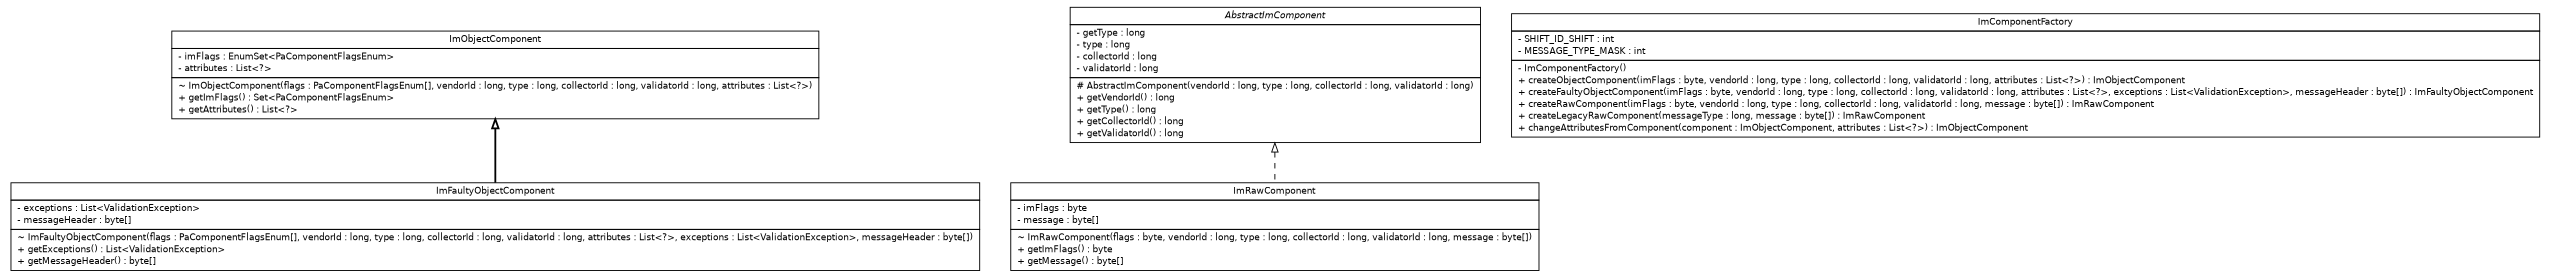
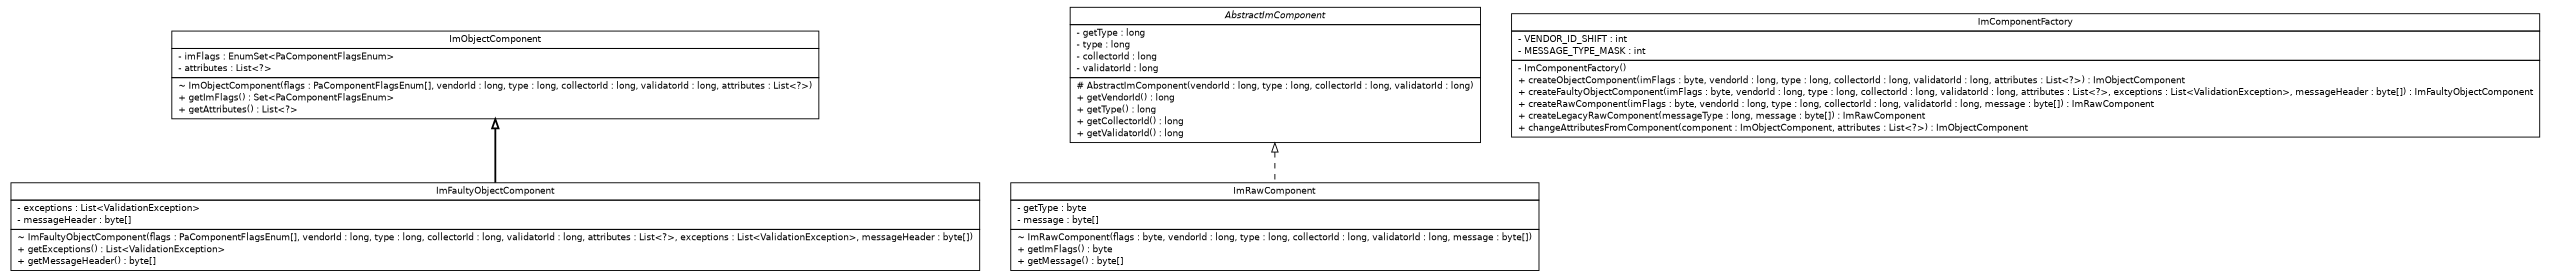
  digraph {
    nodesep=0.25
    ranksep=0.5
    node [fontcolor=black fontname=Helvetica fontsize=10.0 shape=plaintext]
    edge [arrowtail=empty dir=back fontname=Helvetica fontsize=10 headport=p labelfontname=Helvetica labelfontsize=10 tailport=p]
    n1 [label=<<table title="de.hsbremen.tc.tnc.im.adapter.data.ImFaultyObjectComponent" border="0" cellborder="1" cellspacing="0" cellpadding="2" port="p" href="./ImFaultyObjectComponent.html"> 		<tr><td><table border="0" cellspacing="0" cellpadding="1"> <tr><td align="center" balign="center"> ImFaultyObjectComponent </td></tr> 		</table></td></tr> 		<tr><td><table border="0" cellspacing="0" cellpadding="1"> <tr><td align="left" balign="left"> - exceptions : List&lt;ValidationException&gt; </td></tr> <tr><td align="left" balign="left"> - messageHeader : byte[] </td></tr> 		</table></td></tr> 		<tr><td><table border="0" cellspacing="0" cellpadding="1"> <tr><td align="left" balign="left"> ~ ImFaultyObjectComponent(flags : PaComponentFlagsEnum[], vendorId : long, type : long, collectorId : long, validatorId : long, attributes : List&lt;?&gt;, exceptions : List&lt;ValidationException&gt;, messageHeader : byte[]) </td></tr> <tr><td align="left" balign="left"> + getExceptions() : List&lt;ValidationException&gt; </td></tr> <tr><td align="left" balign="left"> + getMessageHeader() : byte[] </td></tr> 		</table></td></tr> 		</table>>]
    n2 [label=<<table title="de.hsbremen.tc.tnc.im.adapter.data.AbstractImComponent" border="0" cellborder="1" cellspacing="0" cellpadding="2" port="p" href="./AbstractImComponent.html"> 		<tr><td><table border="0" cellspacing="0" cellpadding="1"> <tr><td align="center" balign="center"><font face="Helvetica-Oblique"> AbstractImComponent </font></td></tr> 		</table></td></tr> 		<tr><td><table border="0" cellspacing="0" cellpadding="1"> <tr><td align="left" balign="left"> - getType : long </td></tr> <tr><td align="left" balign="left"> - type : long </td></tr> <tr><td align="left" balign="left"> - collectorId : long </td></tr> <tr><td align="left" balign="left"> - validatorId : long </td></tr> 		</table></td></tr> 		<tr><td><table border="0" cellspacing="0" cellpadding="1"> <tr><td align="left" balign="left"> # AbstractImComponent(vendorId : long, type : long, collectorId : long, validatorId : long) </td></tr> <tr><td align="left" balign="left"> + getVendorId() : long </td></tr> <tr><td align="left" balign="left"> + getType() : long </td></tr> <tr><td align="left" balign="left"> + getCollectorId() : long </td></tr> <tr><td align="left" balign="left"> + getValidatorId() : long </td></tr> 		</table></td></tr> 		</table>>]
-   n3 [label=<<table title="de.hsbremen.tc.tnc.im.adapter.data.ImRawComponent" border="0" cellborder="1" cellspacing="0" cellpadding="2" port="p" href="./ImRawComponent.html"> 		<tr><td><table border="0" cellspacing="0" cellpadding="1"> <tr><td align="center" balign="center"> ImRawComponent </td></tr> 		</table></td></tr> 		<tr><td><table border="0" cellspacing="0" cellpadding="1"> <tr><td align="left" balign="left"> - imFlags : byte </td></tr> <tr><td align="left" balign="left"> - message : byte[] </td></tr> 		</table></td></tr> 		<tr><td><table border="0" cellspacing="0" cellpadding="1"> <tr><td align="left" balign="left"> ~ ImRawComponent(flags : byte, vendorId : long, type : long, collectorId : long, validatorId : long, message : byte[]) </td></tr> <tr><td align="left" balign="left"> + getImFlags() : byte </td></tr> <tr><td align="left" balign="left"> + getMessage() : byte[] </td></tr> 		</table></td></tr> 		</table>>]
+   n3 [label=<<table title="de.hsbremen.tc.tnc.im.adapter.data.ImRawComponent" border="0" cellborder="1" cellspacing="0" cellpadding="2" port="p" href="./ImRawComponent.html"> 		<tr><td><table border="0" cellspacing="0" cellpadding="1"> <tr><td align="center" balign="center"> ImRawComponent </td></tr> 		</table></td></tr> 		<tr><td><table border="0" cellspacing="0" cellpadding="1"> <tr><td align="left" balign="left"> - getType : byte </td></tr> <tr><td align="left" balign="left"> - message : byte[] </td></tr> 		</table></td></tr> 		<tr><td><table border="0" cellspacing="0" cellpadding="1"> <tr><td align="left" balign="left"> ~ ImRawComponent(flags : byte, vendorId : long, type : long, collectorId : long, validatorId : long, message : byte[]) </td></tr> <tr><td align="left" balign="left"> + getImFlags() : byte </td></tr> <tr><td align="left" balign="left"> + getMessage() : byte[] </td></tr> 		</table></td></tr> 		</table>>]
    n4 [label=<<table title="de.hsbremen.tc.tnc.im.adapter.data.ImObjectComponent" border="0" cellborder="1" cellspacing="0" cellpadding="2" port="p" href="./ImObjectComponent.html"> 		<tr><td><table border="0" cellspacing="0" cellpadding="1"> <tr><td align="center" balign="center"> ImObjectComponent </td></tr> 		</table></td></tr> 		<tr><td><table border="0" cellspacing="0" cellpadding="1"> <tr><td align="left" balign="left"> - imFlags : EnumSet&lt;PaComponentFlagsEnum&gt; </td></tr> <tr><td align="left" balign="left"> - attributes : List&lt;?&gt; </td></tr> 		</table></td></tr> 		<tr><td><table border="0" cellspacing="0" cellpadding="1"> <tr><td align="left" balign="left"> ~ ImObjectComponent(flags : PaComponentFlagsEnum[], vendorId : long, type : long, collectorId : long, validatorId : long, attributes : List&lt;?&gt;) </td></tr> <tr><td align="left" balign="left"> + getImFlags() : Set&lt;PaComponentFlagsEnum&gt; </td></tr> <tr><td align="left" balign="left"> + getAttributes() : List&lt;?&gt; </td></tr> 		</table></td></tr> 		</table>>]
-   n5 [label=<<table title="de.hsbremen.tc.tnc.im.adapter.data.ImComponentFactory" border="0" cellborder="1" cellspacing="0" cellpadding="2" port="p" href="./ImComponentFactory.html"> 		<tr><td><table border="0" cellspacing="0" cellpadding="1"> <tr><td align="center" balign="center"> ImComponentFactory </td></tr> 		</table></td></tr> 		<tr><td><table border="0" cellspacing="0" cellpadding="1"> <tr><td align="left" balign="left"> - SHIFT_ID_SHIFT : int </td></tr> <tr><td align="left" balign="left"> - MESSAGE_TYPE_MASK : int </td></tr> 		</table></td></tr> 		<tr><td><table border="0" cellspacing="0" cellpadding="1"> <tr><td align="left" balign="left"> - ImComponentFactory() </td></tr> <tr><td align="left" balign="left"> + createObjectComponent(imFlags : byte, vendorId : long, type : long, collectorId : long, validatorId : long, attributes : List&lt;?&gt;) : ImObjectComponent </td></tr> <tr><td align="left" balign="left"> + createFaultyObjectComponent(imFlags : byte, vendorId : long, type : long, collectorId : long, validatorId : long, attributes : List&lt;?&gt;, exceptions : List&lt;ValidationException&gt;, messageHeader : byte[]) : ImFaultyObjectComponent </td></tr> <tr><td align="left" balign="left"> + createRawComponent(imFlags : byte, vendorId : long, type : long, collectorId : long, validatorId : long, message : byte[]) : ImRawComponent </td></tr> <tr><td align="left" balign="left"> + createLegacyRawComponent(messageType : long, message : byte[]) : ImRawComponent </td></tr> <tr><td align="left" balign="left"> + changeAttributesFromComponent(component : ImObjectComponent, attributes : List&lt;?&gt;) : ImObjectComponent </td></tr> 		</table></td></tr> 		</table>>]
+   n5 [label=<<table title="de.hsbremen.tc.tnc.im.adapter.data.ImComponentFactory" border="0" cellborder="1" cellspacing="0" cellpadding="2" port="p" href="./ImComponentFactory.html"> 		<tr><td><table border="0" cellspacing="0" cellpadding="1"> <tr><td align="center" balign="center"> ImComponentFactory </td></tr> 		</table></td></tr> 		<tr><td><table border="0" cellspacing="0" cellpadding="1"> <tr><td align="left" balign="left"> - VENDOR_ID_SHIFT : int </td></tr> <tr><td align="left" balign="left"> - MESSAGE_TYPE_MASK : int </td></tr> 		</table></td></tr> 		<tr><td><table border="0" cellspacing="0" cellpadding="1"> <tr><td align="left" balign="left"> - ImComponentFactory() </td></tr> <tr><td align="left" balign="left"> + createObjectComponent(imFlags : byte, vendorId : long, type : long, collectorId : long, validatorId : long, attributes : List&lt;?&gt;) : ImObjectComponent </td></tr> <tr><td align="left" balign="left"> + createFaultyObjectComponent(imFlags : byte, vendorId : long, type : long, collectorId : long, validatorId : long, attributes : List&lt;?&gt;, exceptions : List&lt;ValidationException&gt;, messageHeader : byte[]) : ImFaultyObjectComponent </td></tr> <tr><td align="left" balign="left"> + createRawComponent(imFlags : byte, vendorId : long, type : long, collectorId : long, validatorId : long, message : byte[]) : ImRawComponent </td></tr> <tr><td align="left" balign="left"> + createLegacyRawComponent(messageType : long, message : byte[]) : ImRawComponent </td></tr> <tr><td align="left" balign="left"> + changeAttributesFromComponent(component : ImObjectComponent, attributes : List&lt;?&gt;) : ImObjectComponent </td></tr> 		</table></td></tr> 		</table>>]
    n2 -> n3 [style=dashed]
    n4 -> n1 [style=bold]
  }
